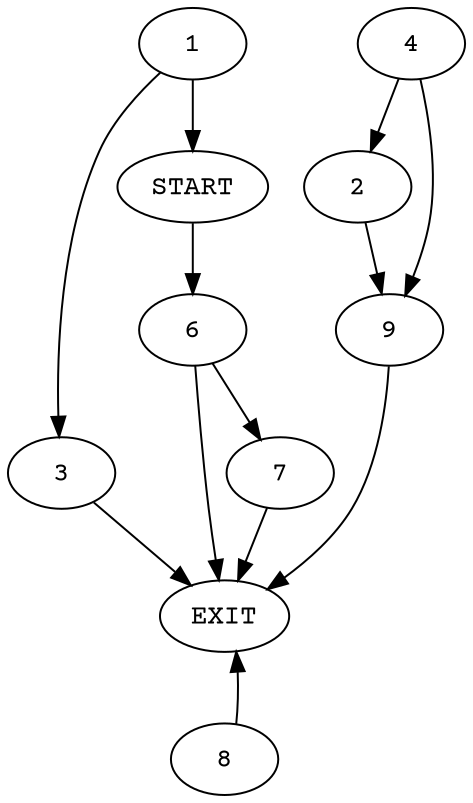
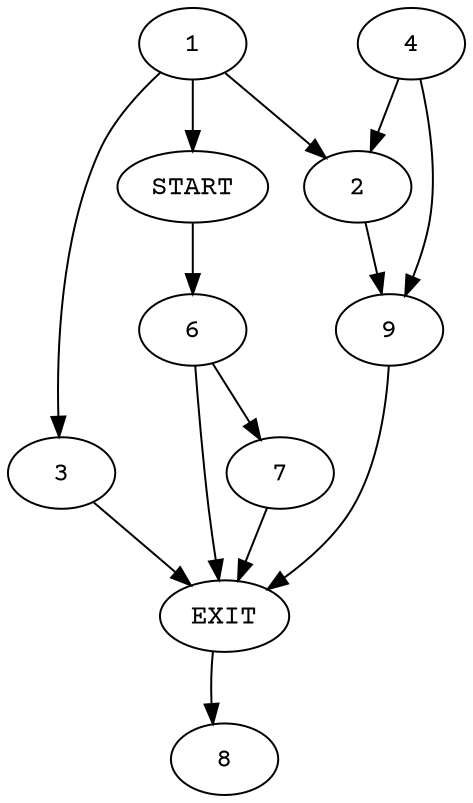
  digraph {
    fontname="Courier Prime"
    node [fontname="Courier Prime"]
    edge [fontname="Courier Prime"]
    n1 [label=START]
    6
    1
    2
    3
    n6 [label=EXIT]
    7
    n8 [label=9]
    4
    8
    n1 -> 6
    6 -> n6
    6 -> 7
    1 -> n1
+   1 -> 2
    1 -> 3
    2 -> n8
    3 -> n6
    7 -> n6
    n8 -> n6
    4 -> 2
    4 -> n8
-   8 -> n6
+   n6 -> 8
  }
